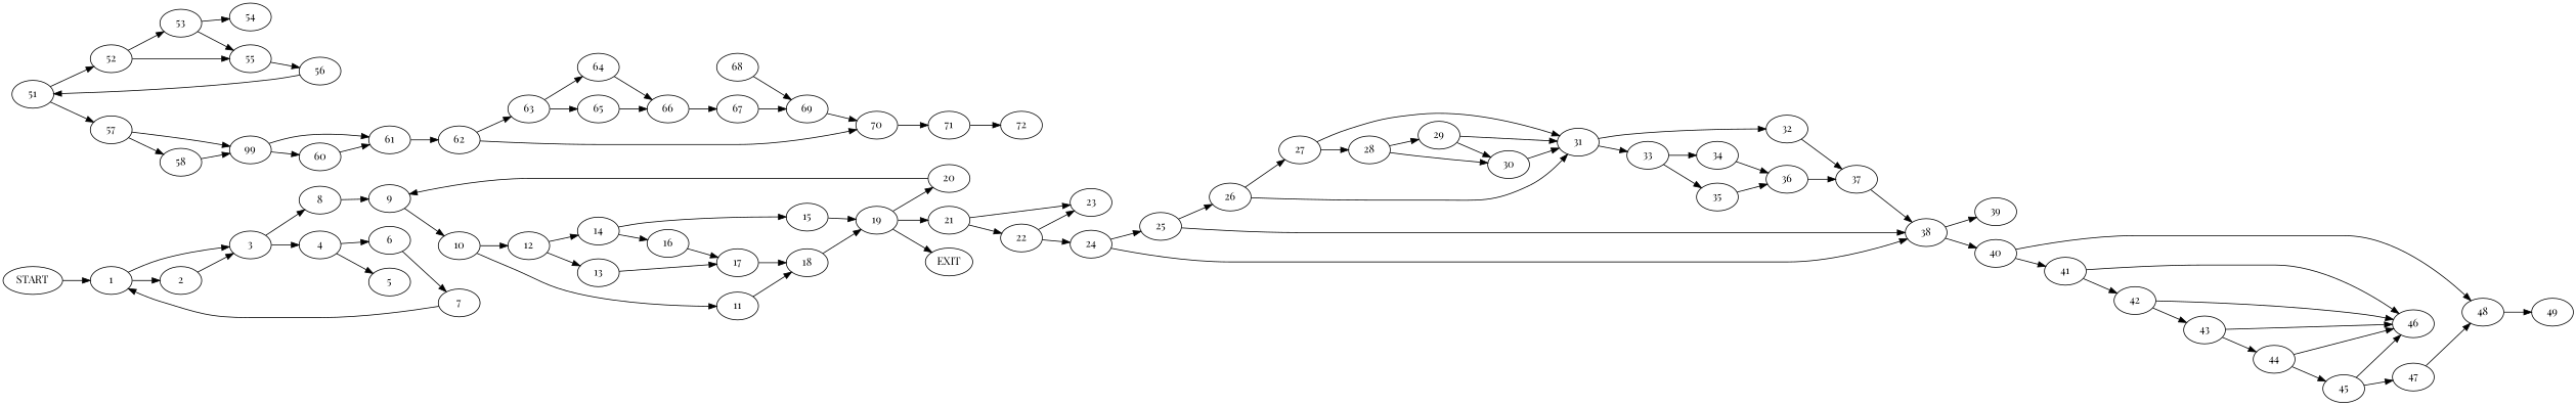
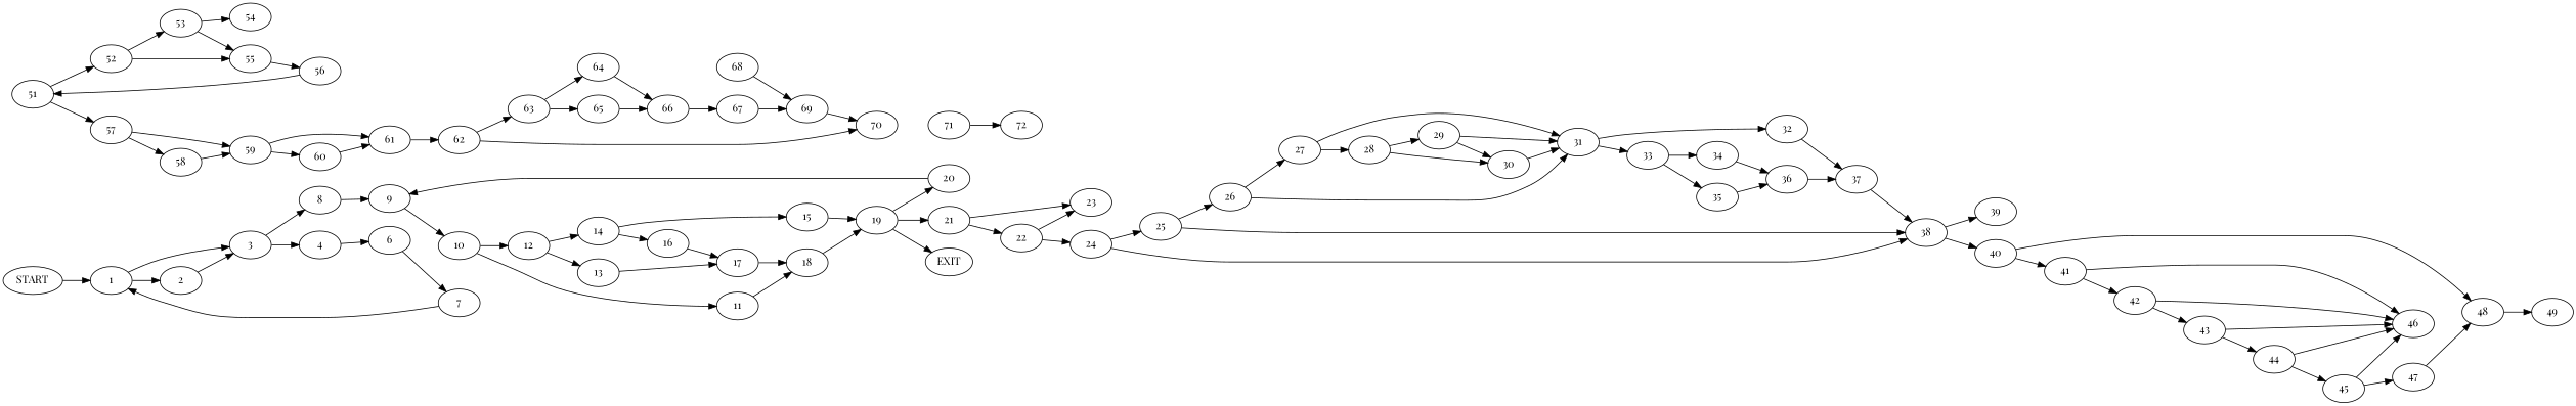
  digraph {
    fontname="Playfair Display"
    rankdir=LR
    node [fontname="Playfair Display"]
    edge [fontname="Playfair Display"]
    n1 [label=START]
    1
    2
    3
    4
    8
-   5
    6
    9
    7
    10
    11
    12
    18
    13
    14
    19
    17
    15
    16
    20
    21
    n23 [label=EXIT]
    22
    23
    24
    25
    38
    26
    39
    40
    27
    31
    28
    32
    33
    29
    30
    37
    34
    35
    36
    41
    48
    42
    46
    49
    43
    44
    45
    47
    51
    52
    57
    53
    55
    58
-   59 [label=99]
+   59
    54
    56
    60
    61
    62
    63
    70
    64
    65
    71
    66
    67
    69
    68
    72
    n1 -> 1
    1 -> 2
    1 -> 3
    2 -> 3
    3 -> 4
    3 -> 8
-   4 -> 5
    4 -> 6
    8 -> 9
    6 -> 7
    9 -> 10
    7 -> 1
    10 -> 11
    10 -> 12
    11 -> 18
    12 -> 13
    12 -> 14
    18 -> 19
    13 -> 17
    14 -> 15
    14 -> 16
    19 -> 20
    19 -> 21 [tailport=s2]
    19 -> n23
    17 -> 18
    15 -> 19
    16 -> 17
    20 -> 9
    21 -> 22
    21 -> 23
    22 -> 23
    22 -> 24
    24 -> 25
    24 -> 38
    25 -> 38
    25 -> 26
    38 -> 39
    38 -> 40
    26 -> 27
    26 -> 31
    40 -> 41
    40 -> 48
    27 -> 31
    27 -> 28
    31 -> 32
    31 -> 33
    28 -> 29
    28 -> 30
    32 -> 37
    33 -> 34
    33 -> 35
    29 -> 31
    29 -> 30
    30 -> 31
    37 -> 38
    34 -> 36
    35 -> 36
    36 -> 37
    41 -> 42
    41 -> 46
    48 -> 49
    42 -> 46
    42 -> 43
    43 -> 46
    43 -> 44
    44 -> 46
    44 -> 45
    45 -> 46
    45 -> 47
    47 -> 48
    51 -> 52
    51 -> 57
    52 -> 53
    52 -> 55
    57 -> 58
    57 -> 59
    53 -> 55
    53 -> 54
    55 -> 56
    58 -> 59
    59 -> 60
    59 -> 61
    56 -> 51
    60 -> 61
    61 -> 62
    62 -> 63
    62 -> 70
    63 -> 64
    63 -> 65
-   70 -> 71
    64 -> 66
    65 -> 66
    71 -> 72
    66 -> 67
    67 -> 69
    69 -> 70
    68 -> 69
  }
